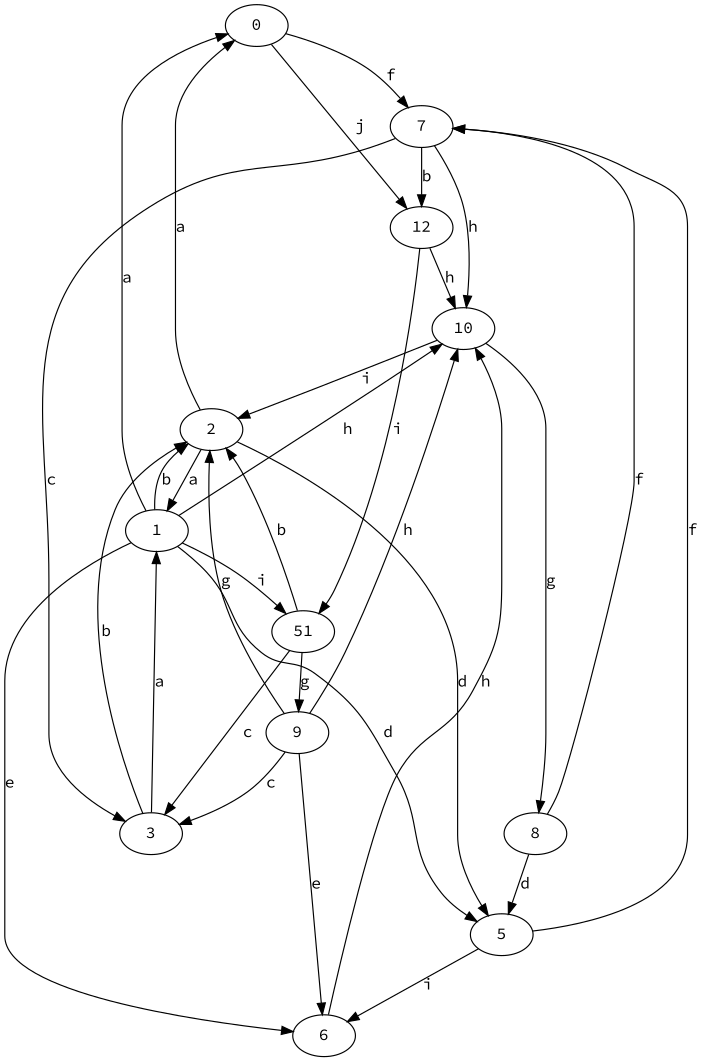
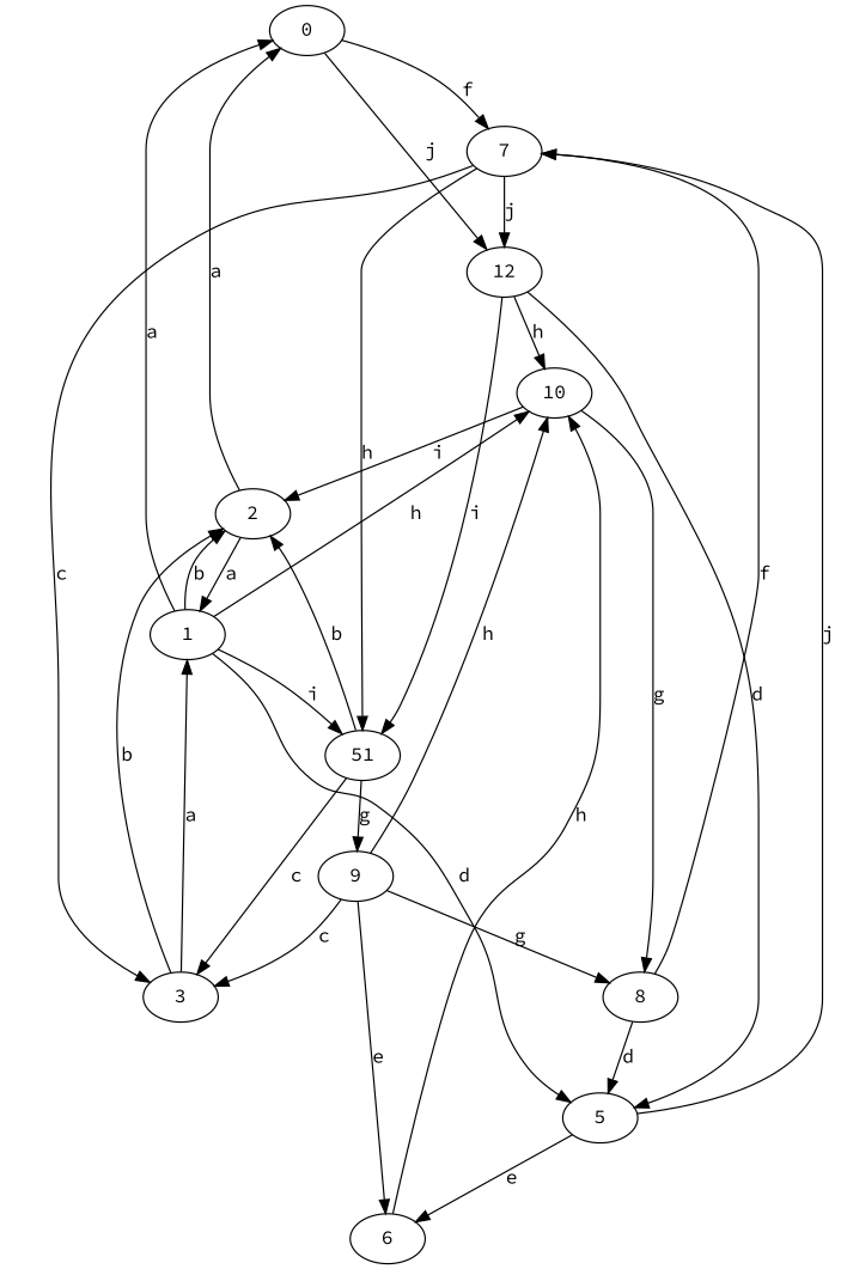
  strict digraph {
    fontname="Source Code Pro"
    node [fontname="Source Code Pro"]
    edge [fontname="Source Code Pro"]
    0
    7
    n3 [label=12]
    10
    3
    n6 [label=51]
    1
    2
    6
    5
    8
    9
    0 -> 7 [label=f]
    0 -> n3 [label=j]
-   7 -> n3 [label=b]
-   7 -> 10 [label=h]
+   7 -> n3 [label=j]
+   7 -> n6 [label=h]
    7 -> 3 [label=c]
    n3 -> 10 [label=h]
    n3 -> n6 [label=i]
    10 -> 2 [label=i]
    10 -> 8 [label=g]
    3 -> 1 [label=a]
    3 -> 2 [label=b]
    n6 -> 3 [label=c]
    n6 -> 2 [label=b]
    n6 -> 9 [label=g]
    1 -> 0 [label=a]
    1 -> 10 [label=h]
    1 -> n6 [label=i]
    1 -> 2 [label=b]
-   1 -> 6 [label=e]
    1 -> 5 [label=d]
    2 -> 0 [label=a]
    2 -> 1 [label=a]
-   2 -> 5 [label=d]
+   n3 -> 5 [label=d]
    6 -> 10 [label=h]
-   5 -> 7 [label=f]
-   5 -> 6 [label=i]
+   5 -> 7 [label=j]
+   5 -> 6 [label=e]
    8 -> 7 [label=f]
    8 -> 5 [label=d]
    9 -> 10 [label=h]
    9 -> 3 [label=c]
    9 -> 6 [label=e]
-   9 -> 2 [label=g]
+   9 -> 8 [label=g]
  }
